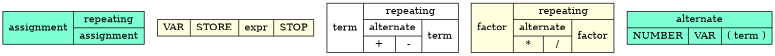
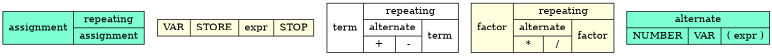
  digraph {
    node [shape=record style=filled fillcolor=aquamarine]
    n1 [height=.1 label="<a1> assignment| {repeating |<a2> assignment}" width=.1]
    n2 [height=.1 label="VAR | STORE |<expr> expr | STOP" width=.1 fillcolor=lightyellow]
    n3 [height=.1 label="<t0>term | { repeating | {{alternate | {+ | -} } |<t1> term}}" width=.1 fillcolor=white]
    n4 [height=.1 label="<f0>factor | { repeating | {{alternate | {* | /} } |<f1> factor}}" width=.1 fillcolor=lightyellow]
-   n5 [height=.1 label="{alternate | { NUMBER | VAR | ( term ) }}" width=.1]
+   n5 [height=.1 label="{alternate | { NUMBER | VAR | ( expr ) }}" width=.1]
  }
